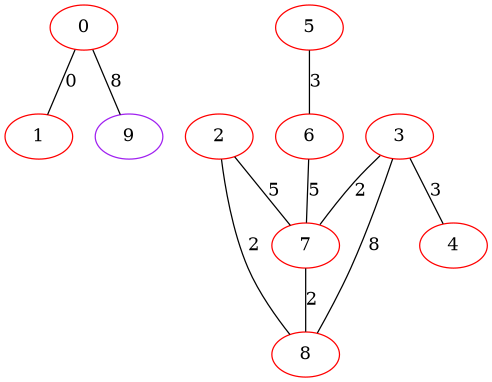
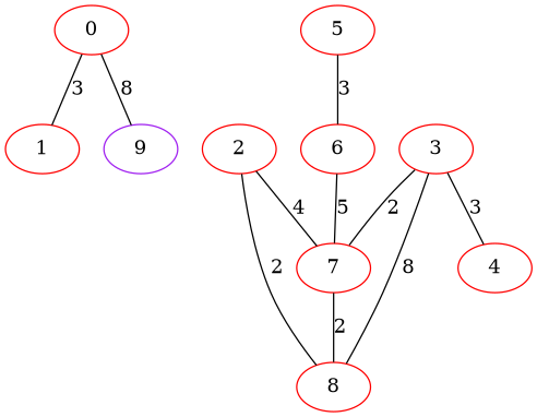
  graph {
    node [color=red weight=1]
    0
    1
    9 [color=purple weight=4]
    2
    7
    8
    3
    4
    5
    6
-   0 -- 1 [label=0]
+   0 -- 1 [label=3]
    0 -- 9 [label=8]
-   2 -- 7 [label=5]
+   2 -- 7 [label=4]
    2 -- 8 [label=2]
    7 -- 8 [label=2]
    3 -- 7 [label=2]
    3 -- 8 [label=8]
    3 -- 4 [label=3]
    5 -- 6 [label=3]
    6 -- 7 [label=5]
  }
